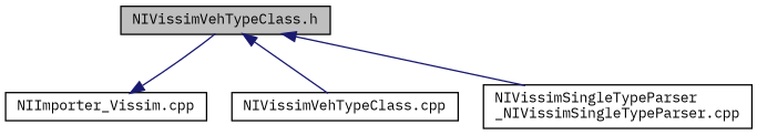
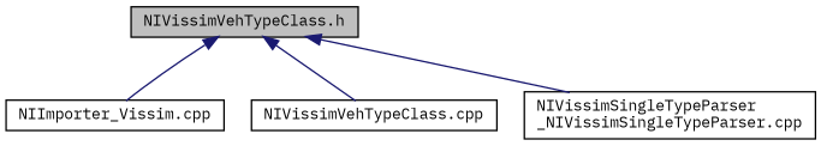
  digraph {
    fontname="IBM Plex Mono"
    node [color=black fillcolor=white fontname="IBM Plex Mono" fontsize=10 shape=record style=filled]
    edge [color=midnightblue dir=back fontname="IBM Plex Mono" fontsize=10 labelfontname=Helvetica labelfontsize=10 style=solid]
    n1 [fillcolor=grey75 fontcolor=black height=0.2 label="NIVissimVehTypeClass.h" width=0.4]
    n2 [height=0.2 label="NIImporter_Vissim.cpp" width=0.4]
    n3 [height=0.2 label="NIVissimVehTypeClass.cpp" width=0.4]
    n4 [height=0.2 label="NIVissimSingleTypeParser\l_NIVissimSingleTypeParser.cpp" width=0.4]
-   n2 -> n1
+   n1 -> n2
    n1 -> n3
    n1 -> n4
  }
